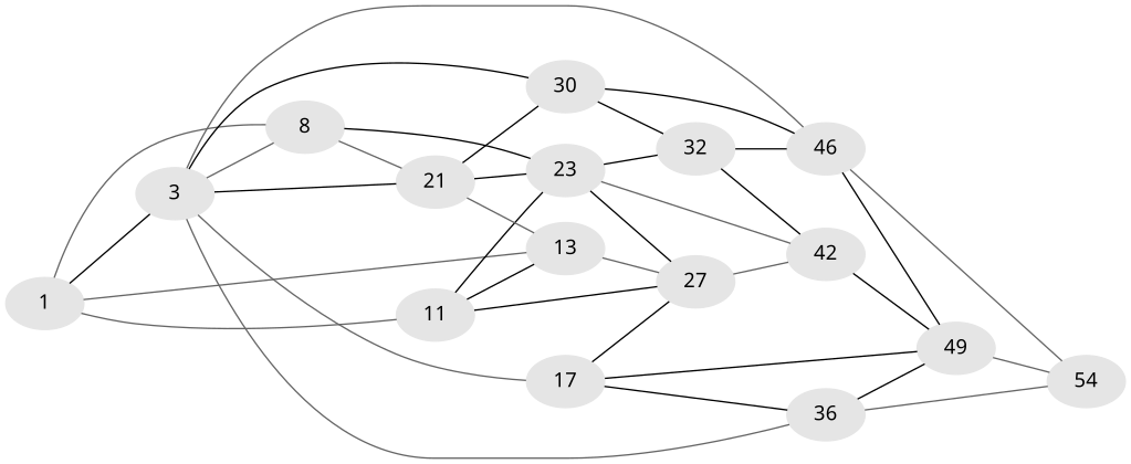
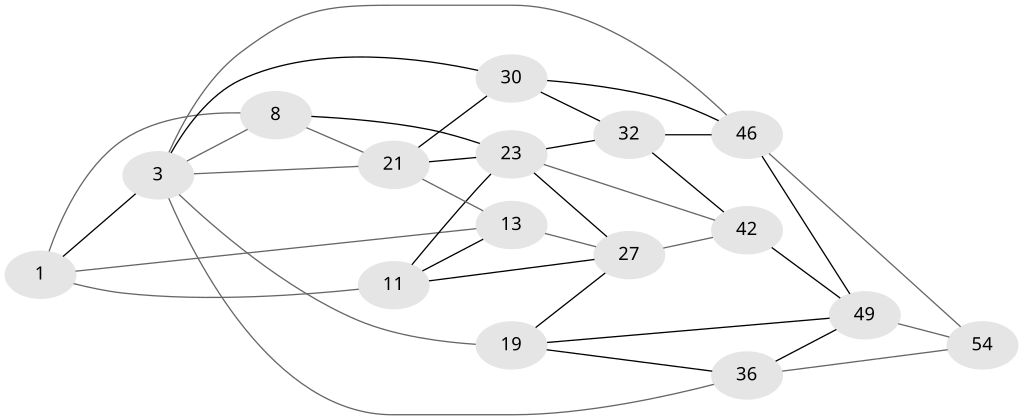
  graph {
    fontname="Noto Sans"
    rankdir=LR
    node [color=gray90 fontname="Noto Sans" style=filled]
    edge [color=black fontname="Noto Sans"]
    1 [super="+2+6"]
    3 [super="+38+18+4"]
    8 [super="+9+15"]
    11 [super="+16"]
    13 [super="+14"]
-   19 [super="+34" label=17]
+   19 [super="+34"]
    21 [super="+26+22"]
    30 [super="+31+47"]
    36 [super="+37+39"]
    46 [super="+53"]
    23 [super="+24+41"]
    27 [super="+29+28"]
    49 [super="+52+50"]
    32 [super="+33"]
    54 [super="+55"]
    42 [super="+48"]
    1 -- 3
    1 -- 8 [color=gray40]
    1 -- 11 [color=gray40 weight=2]
    1 -- 13 [color=gray40]
    3 -- 8 [color=gray40]
    3 -- 19 [color=gray40]
-   3 -- 21
+   3 -- 21 [color=gray40]
    3 -- 30 [weight=2]
    3 -- 36 [color=gray40 weight=2]
    3 -- 46 [color=gray40]
    8 -- 21 [color=gray40]
    8 -- 23
    11 -- 13
    11 -- 23
    11 -- 27 [weight=2]
    13 -- 27 [color=gray40]
    19 -- 36
    19 -- 27 [weight=2]
    19 -- 49
    21 -- 13 [color=gray40]
    21 -- 30 [weight=2]
    21 -- 23
    30 -- 46
    30 -- 32
    36 -- 49
    36 -- 54 [color=gray40 weight=2]
    46 -- 49
    46 -- 54 [color=gray40]
    23 -- 27
    23 -- 32 [weight=2]
    23 -- 42 [color=gray40]
    27 -- 42 [color=gray40]
    49 -- 54 [color=gray40]
    32 -- 46
    32 -- 42
    42 -- 49
  }
